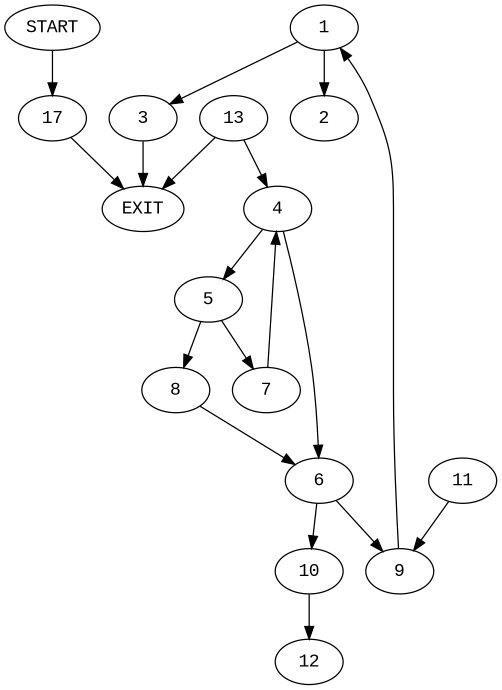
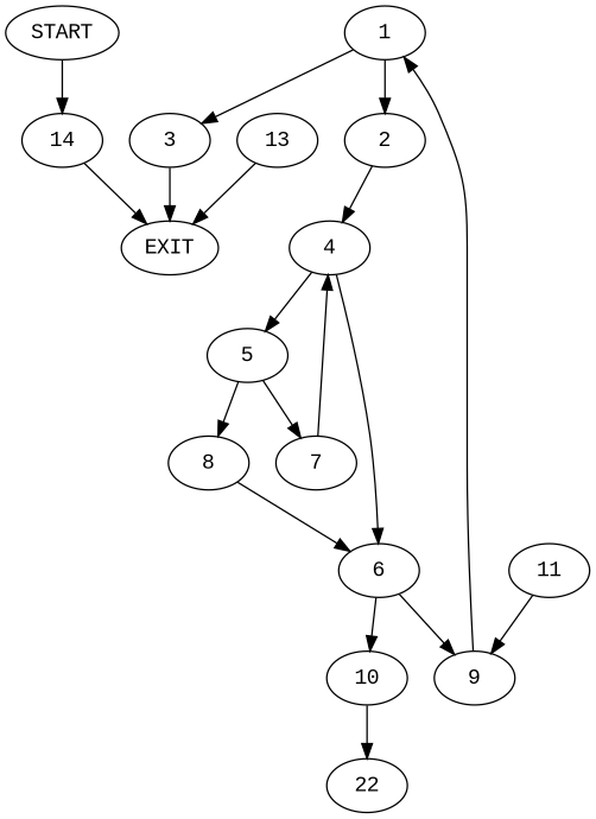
  digraph {
    fontname="Liberation Mono"
    node [fontname="Liberation Mono"]
    edge [fontname="Liberation Mono"]
    n1 [label=START]
-   14 [label=17]
+   14
    1
    2
    3
    n6 [label=EXIT]
    4
    5
    6
    7
    8
    9
    10
-   12
+   12 [label=22]
    13
    11
    n1 -> 14
    14 -> n6
    1 -> 2
    1 -> 3
-   13 -> 4
+   2 -> 4
    3 -> n6
    4 -> 5
    4 -> 6
    5 -> 7
    5 -> 8
    6 -> 9
    6 -> 10
    7 -> 4
    8 -> 6
    9 -> 1
    10 -> 12
    13 -> n6
    11 -> 9
  }
